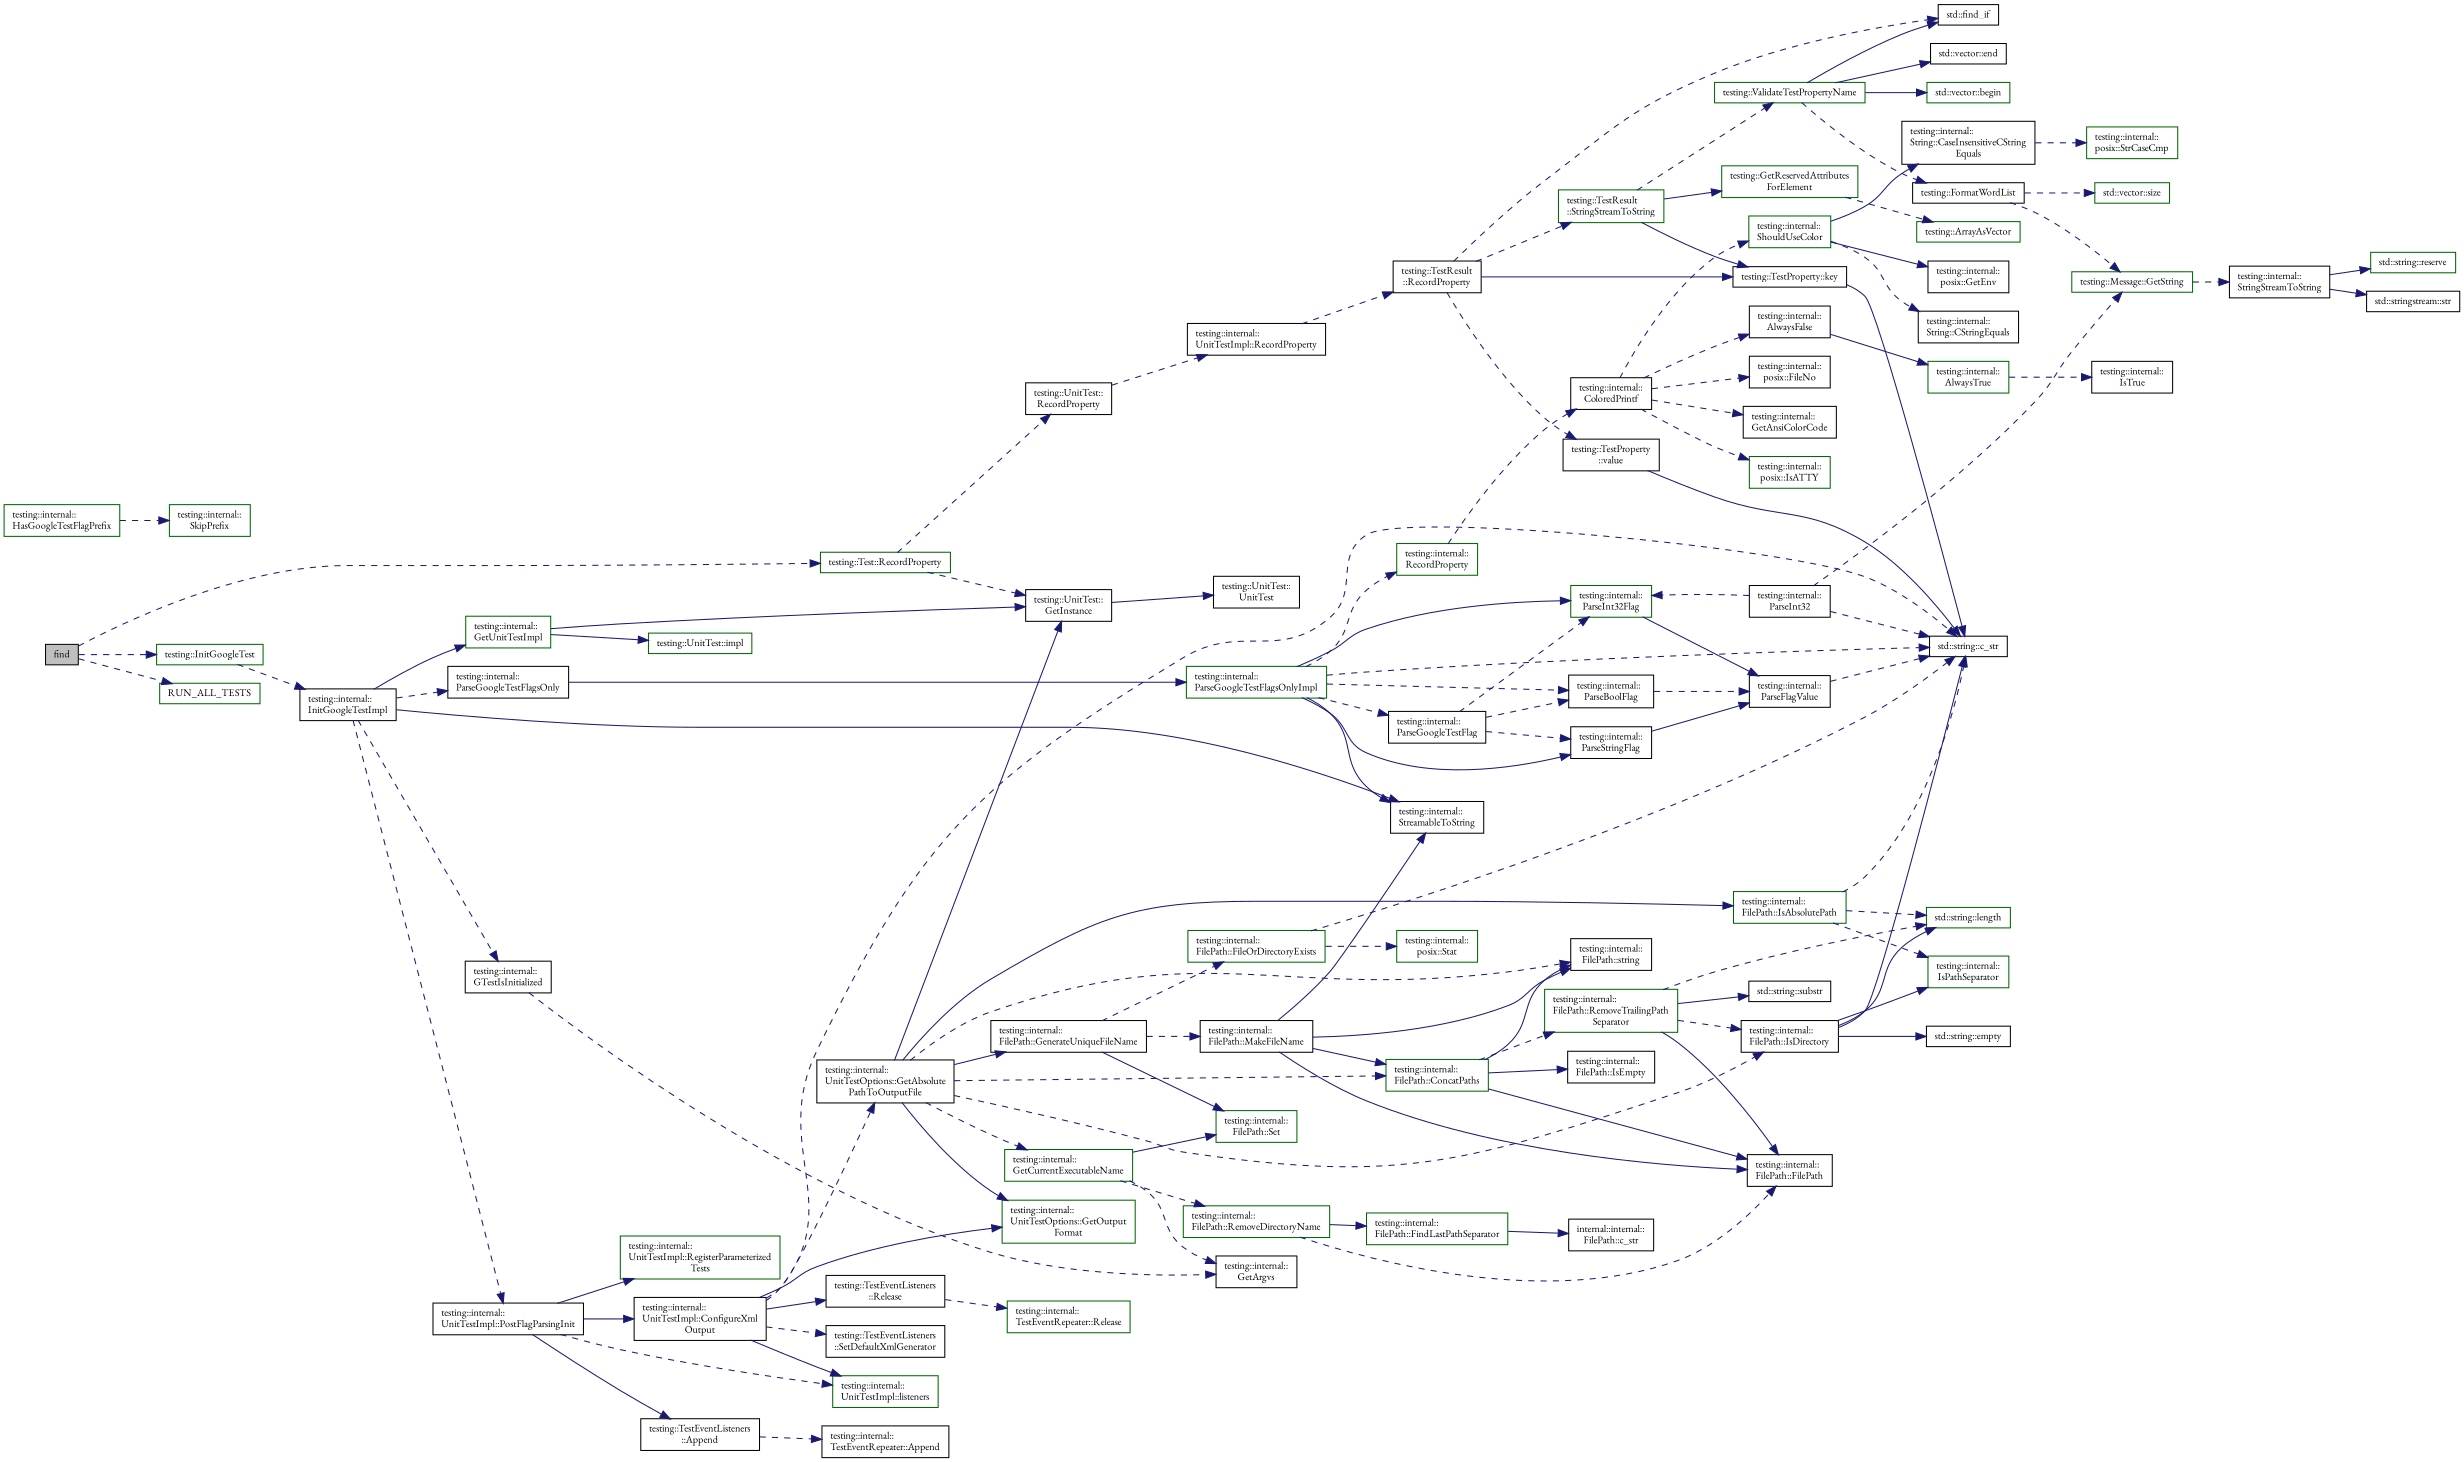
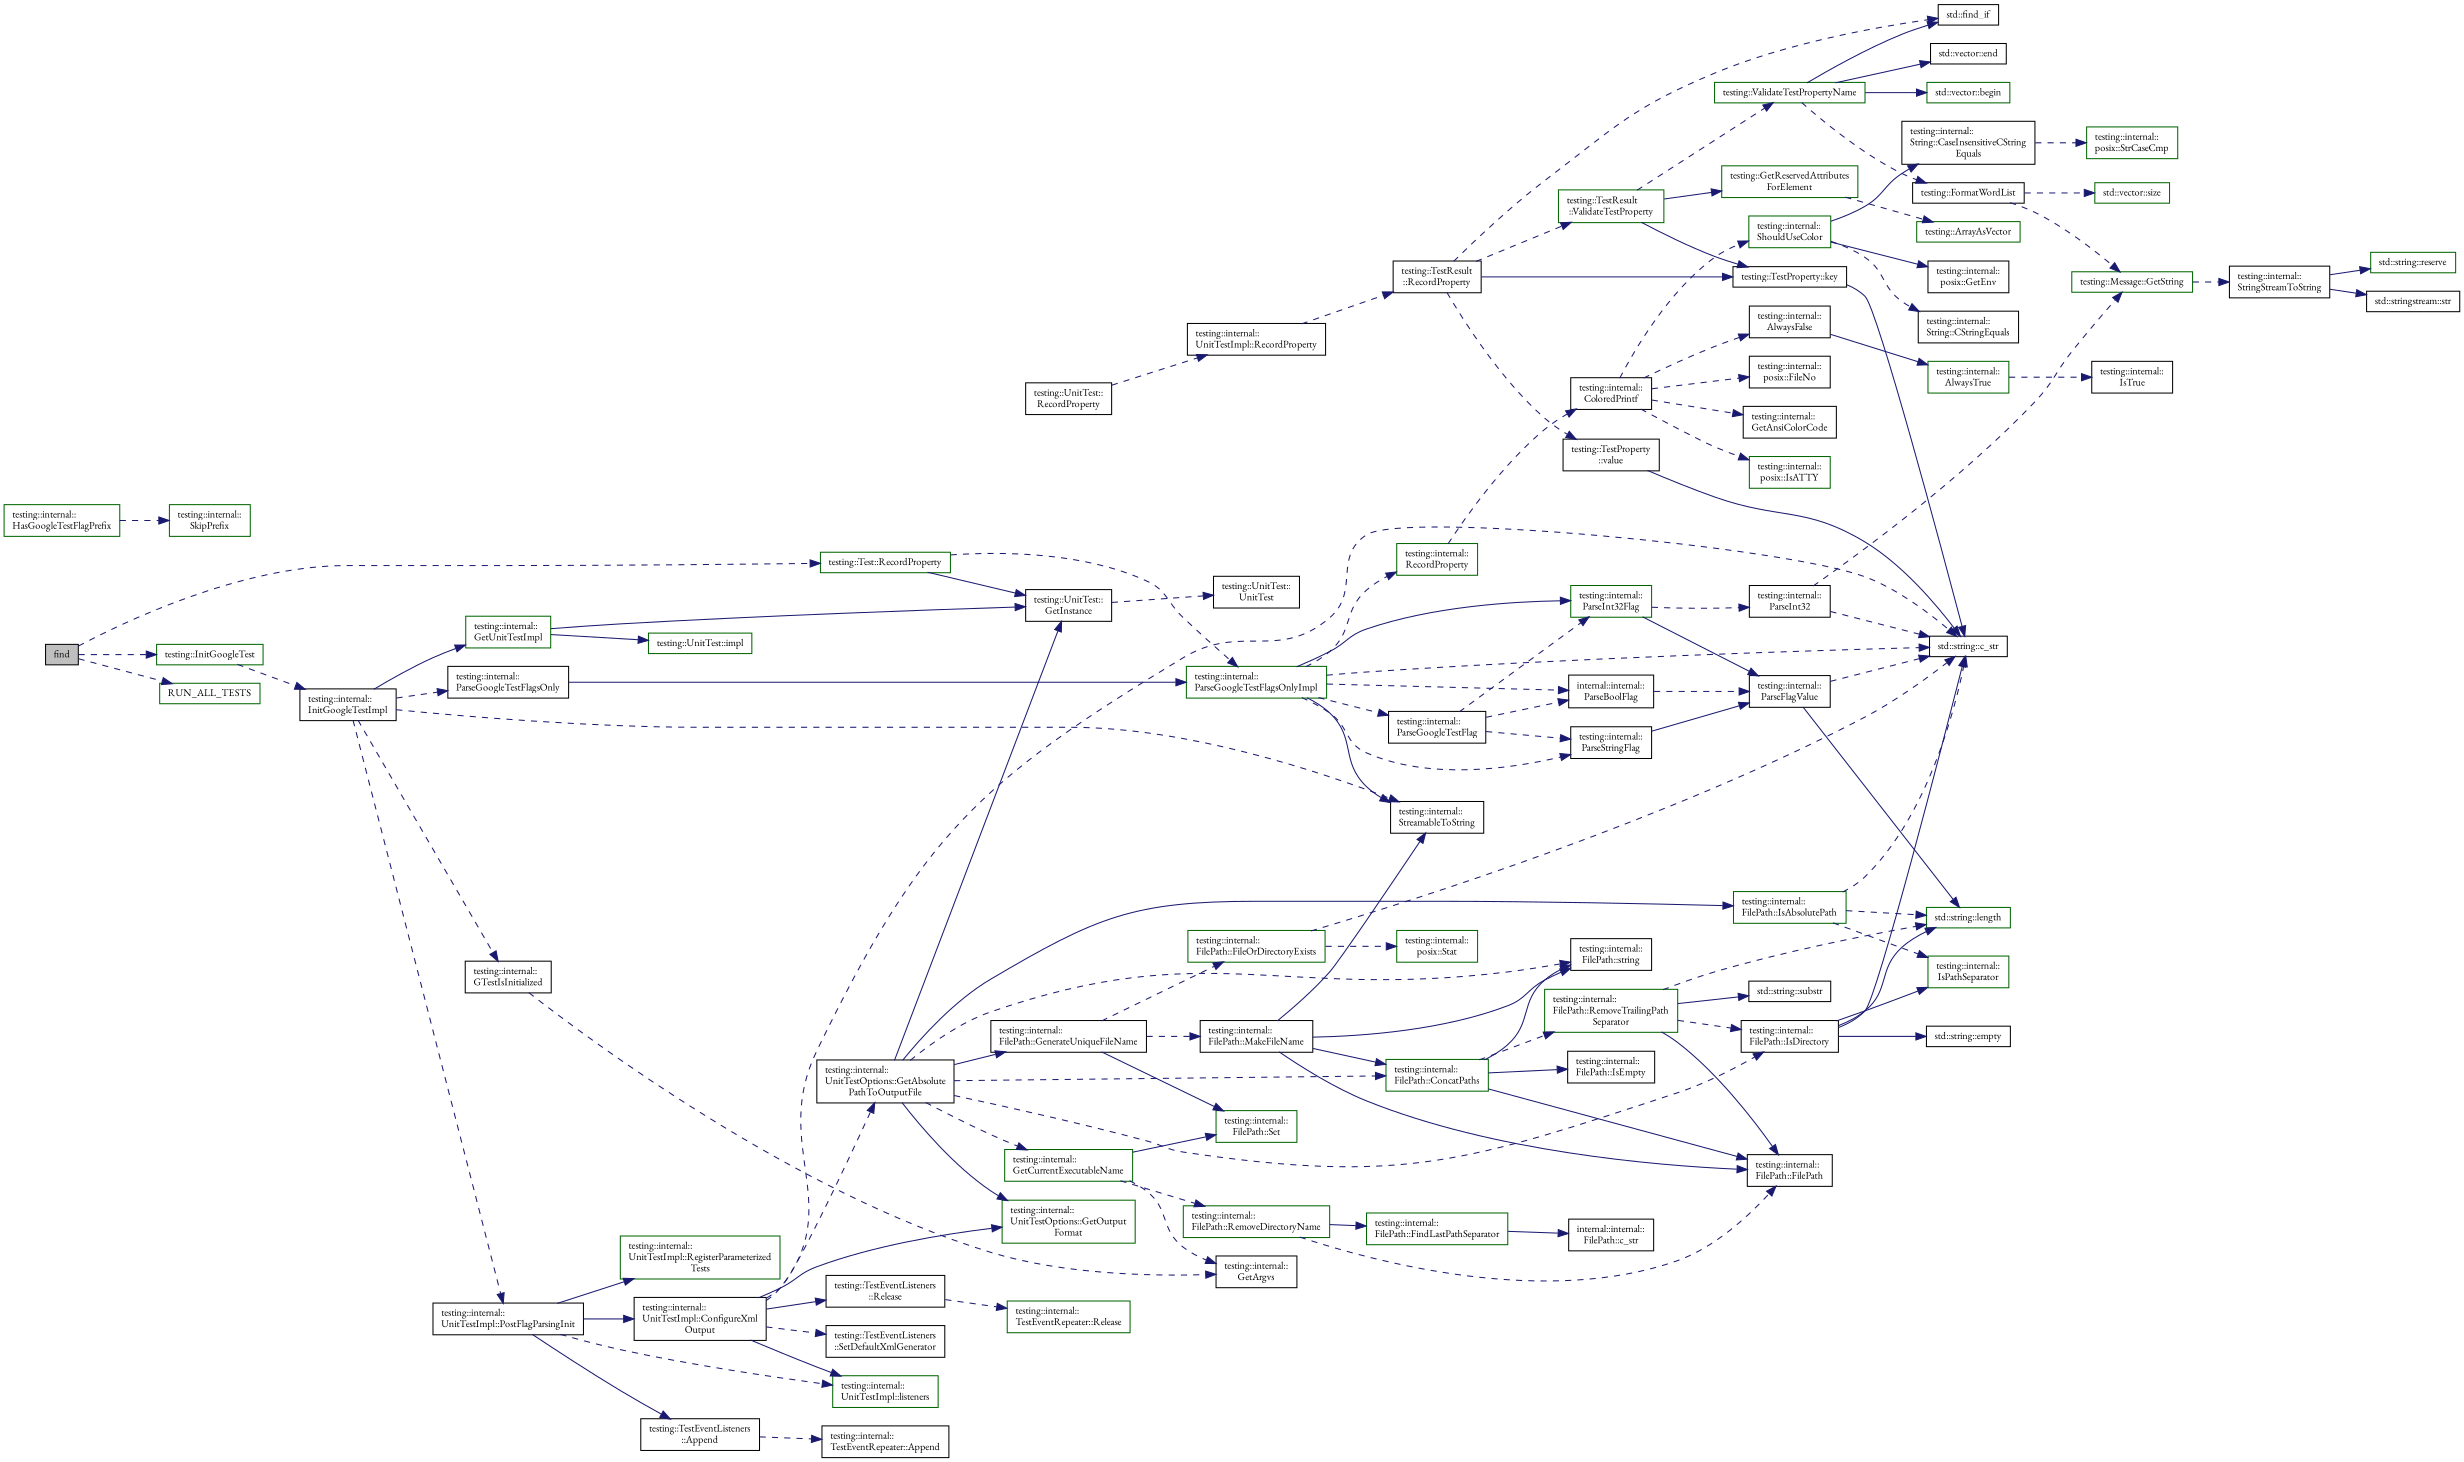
  digraph {
    fontname="EB Garamond"
    rankdir=LR
    node [color=black fontname="EB Garamond" fontsize=10 shape=record]
    edge [color=midnightblue fontname="EB Garamond" fontsize=10 labelfontname=Helvetica labelfontsize=10 style=dashed]
    n1 [fillcolor=grey75 fontcolor=black height=0.2 label=find style=filled width=0.4]
    n2 [color=darkgreen height=0.2 label="testing::InitGoogleTest" width=0.4]
    n3 [color=darkgreen height=0.2 label="testing::Test::RecordProperty" width=0.4]
    n4 [color=darkgreen height=0.2 label=RUN_ALL_TESTS width=0.4]
    n5 [height=0.2 label="testing::internal::\lInitGoogleTestImpl" width=0.4]
    n6 [height=0.2 label="testing::UnitTest::\lGetInstance" width=0.4]
    n7 [height=0.2 label="testing::UnitTest::\lRecordProperty" width=0.4]
    n8 [color=darkgreen height=0.2 label="testing::internal::\lGetUnitTestImpl" width=0.4]
    n9 [height=0.2 label="testing::internal::\lGTestIsInitialized" width=0.4]
    n10 [height=0.2 label="testing::internal::\lParseGoogleTestFlagsOnly" width=0.4]
    n11 [height=0.2 label="testing::internal::\lStreamableToString" width=0.4]
    n12 [height=0.2 label="testing::internal::\lUnitTestImpl::PostFlagParsingInit" width=0.4]
    n13 [color=darkgreen height=0.2 label="testing::UnitTest::impl" width=0.4]
    n14 [height=0.2 label="testing::internal::\lGetArgvs" width=0.4]
    n15 [color=darkgreen height=0.2 label="testing::internal::\lParseGoogleTestFlagsOnlyImpl" width=0.4]
    n16 [height=0.2 label="testing::TestEventListeners\l::Append" width=0.4]
    n17 [height=0.2 label="testing::internal::\lUnitTestImpl::ConfigureXml\lOutput" width=0.4]
    n18 [color=darkgreen height=0.2 label="testing::internal::\lUnitTestImpl::listeners" width=0.4]
    n19 [color=darkgreen height=0.2 label="testing::internal::\lUnitTestImpl::RegisterParameterized\lTests" width=0.4]
    n20 [height=0.2 label="testing::UnitTest::\lUnitTest" width=0.4]
    n21 [height=0.2 label="std::string::c_str" width=0.4]
-   n22 [height=0.2 label="testing::internal::\lParseBoolFlag" width=0.4]
+   n22 [height=0.2 label="internal::internal::\lParseBoolFlag" width=0.4]
    n23 [height=0.2 label="testing::internal::\lParseGoogleTestFlag" width=0.4]
    n24 [color=darkgreen height=0.2 label="testing::internal::\lParseInt32Flag" width=0.4]
    n25 [height=0.2 label="testing::internal::\lParseStringFlag" width=0.4]
    n26 [color=darkgreen height=0.2 label="testing::internal::\lRecordProperty" width=0.4]
    n27 [color=darkgreen height=0.2 label="testing::internal::\lHasGoogleTestFlagPrefix" width=0.4]
    n28 [color=darkgreen height=0.2 label="testing::internal::\lSkipPrefix" width=0.4]
    n29 [height=0.2 label="testing::internal::\lParseFlagValue" width=0.4]
    n30 [height=0.2 label="testing::internal::\lParseInt32" width=0.4]
    n31 [height=0.2 label="testing::internal::\lColoredPrintf" width=0.4]
    n32 [color=darkgreen height=0.2 label="std::string::length" width=0.4]
    n33 [color=darkgreen height=0.2 label="testing::Message::GetString" width=0.4]
    n34 [height=0.2 label="testing::internal::\lStringStreamToString" width=0.4]
    n35 [color=darkgreen height=0.2 label="std::string::reserve" width=0.4]
    n36 [height=0.2 label="std::stringstream::str" width=0.4]
    n37 [height=0.2 label="testing::internal::\lAlwaysFalse" width=0.4]
    n38 [height=0.2 label="testing::internal::\lposix::FileNo" width=0.4]
    n39 [height=0.2 label="testing::internal::\lGetAnsiColorCode" width=0.4]
    n40 [color=darkgreen height=0.2 label="testing::internal::\lposix::IsATTY" width=0.4]
    n41 [color=darkgreen height=0.2 label="testing::internal::\lShouldUseColor" width=0.4]
    n42 [color=darkgreen height=0.2 label="testing::internal::\lAlwaysTrue" width=0.4]
    n43 [height=0.2 label="testing::internal::\lString::CaseInsensitiveCString\lEquals" width=0.4]
    n44 [height=0.2 label="testing::internal::\lString::CStringEquals" width=0.4]
    n45 [height=0.2 label="testing::internal::\lposix::GetEnv" width=0.4]
    n46 [height=0.2 label="testing::internal::\lIsTrue" width=0.4]
    n47 [color=darkgreen height=0.2 label="testing::internal::\lposix::StrCaseCmp" width=0.4]
    n48 [height=0.2 label="testing::internal::\lTestEventRepeater::Append" width=0.4]
    n49 [height=0.2 label="testing::internal::\lUnitTestOptions::GetAbsolute\lPathToOutputFile" width=0.4]
    n50 [color=darkgreen height=0.2 label="testing::internal::\lUnitTestOptions::GetOutput\lFormat" width=0.4]
    n51 [height=0.2 label="testing::TestEventListeners\l::SetDefaultXmlGenerator" width=0.4]
    n52 [height=0.2 label="testing::TestEventListeners\l::Release" width=0.4]
    n53 [color=darkgreen height=0.2 label="testing::internal::\lFilePath::ConcatPaths" width=0.4]
    n54 [height=0.2 label="testing::internal::\lFilePath::IsDirectory" width=0.4]
    n55 [height=0.2 label="testing::internal::\lFilePath::string" width=0.4]
    n56 [height=0.2 label="testing::internal::\lFilePath::GenerateUniqueFileName" width=0.4]
    n57 [color=darkgreen height=0.2 label="testing::internal::\lGetCurrentExecutableName" width=0.4]
    n58 [color=darkgreen height=0.2 label="testing::internal::\lFilePath::IsAbsolutePath" width=0.4]
    n59 [height=0.2 label="testing::internal::\lFilePath::FilePath" width=0.4]
    n60 [height=0.2 label="testing::internal::\lFilePath::IsEmpty" width=0.4]
    n61 [color=darkgreen height=0.2 label="testing::internal::\lFilePath::RemoveTrailingPath\lSeparator" width=0.4]
    n62 [height=0.2 label="std::string::empty" width=0.4]
    n63 [color=darkgreen height=0.2 label="testing::internal::\lIsPathSeparator" width=0.4]
    n64 [color=darkgreen height=0.2 label="testing::internal::\lFilePath::FileOrDirectoryExists" width=0.4]
    n65 [height=0.2 label="testing::internal::\lFilePath::MakeFileName" width=0.4]
    n66 [color=darkgreen height=0.2 label="testing::internal::\lFilePath::Set" width=0.4]
    n67 [color=darkgreen height=0.2 label="testing::internal::\lFilePath::RemoveDirectoryName" width=0.4]
    n68 [height=0.2 label="std::string::substr" width=0.4]
    n69 [color=darkgreen height=0.2 label="testing::internal::\lposix::Stat" width=0.4]
    n70 [color=darkgreen height=0.2 label="testing::internal::\lFilePath::FindLastPathSeparator" width=0.4]
    n71 [height=0.2 label="internal::internal::\lFilePath::c_str" width=0.4]
    n72 [color=darkgreen height=0.2 label="testing::internal::\lTestEventRepeater::Release" width=0.4]
    n73 [height=0.2 label="testing::internal::\lUnitTestImpl::RecordProperty" width=0.4]
    n74 [height=0.2 label="testing::TestResult\l::RecordProperty" width=0.4]
    n75 [height=0.2 label="std::find_if" width=0.4]
    n76 [height=0.2 label="testing::TestProperty::key" width=0.4]
-   n77 [color=darkgreen height=0.2 label="testing::TestResult\l::StringStreamToString" width=0.4]
+   n77 [color=darkgreen height=0.2 label="testing::TestResult\l::ValidateTestProperty" width=0.4]
    n78 [height=0.2 label="testing::TestProperty\l::value" width=0.4]
    n79 [color=darkgreen height=0.2 label="testing::GetReservedAttributes\lForElement" width=0.4]
    n80 [color=darkgreen height=0.2 label="testing::ValidateTestPropertyName" width=0.4]
    n81 [color=darkgreen height=0.2 label="testing::ArrayAsVector" width=0.4]
    n82 [color=darkgreen height=0.2 label="std::vector::begin" width=0.4]
    n83 [height=0.2 label="std::vector::end" width=0.4]
    n84 [height=0.2 label="testing::FormatWordList" width=0.4]
    n85 [color=darkgreen height=0.2 label="std::vector::size" width=0.4]
    n1 -> n2
    n1 -> n3
    n1 -> n4
    n2 -> n5
-   n3 -> n6
-   n3 -> n7
+   n3 -> n6 [style=solid]
+   n3 -> n15
    n5 -> n8 [style=solid]
    n5 -> n9
    n5 -> n10
-   n5 -> n11 [style=solid]
+   n5 -> n11
    n5 -> n12
-   n6 -> n20 [style=solid]
+   n6 -> n20
    n7 -> n73
    n8 -> n6 [style=solid]
    n8 -> n13 [style=solid]
    n9 -> n14
    n10 -> n15 [style=solid]
    n12 -> n16 [style=solid]
    n12 -> n17 [style=solid]
    n12 -> n18
    n12 -> n19 [style=solid]
    n15 -> n11 [style=solid]
    n15 -> n21
    n15 -> n22
    n15 -> n23
    n15 -> n24 [style=solid]
-   n15 -> n25 [style=solid]
+   n15 -> n25
    n15 -> n26
    n16 -> n48
    n17 -> n18 [style=solid]
    n17 -> n21
    n17 -> n49
    n17 -> n50 [style=solid]
    n17 -> n51
    n17 -> n52 [style=solid]
    n22 -> n29
    n23 -> n22
    n23 -> n24
    n23 -> n25
    n24 -> n29 [style=solid]
-   n30 -> n24
+   n24 -> n30
    n25 -> n29 [style=solid]
    n26 -> n31
    n27 -> n28
    n29 -> n21
+   n29 -> n32 [style=solid]
    n30 -> n21
    n30 -> n33
    n31 -> n37
    n31 -> n38
    n31 -> n39
    n31 -> n40
    n31 -> n41
    n33 -> n34
    n34 -> n35 [style=solid]
    n34 -> n36 [style=solid]
    n37 -> n42 [style=solid]
    n41 -> n43 [style=solid]
    n41 -> n44
    n41 -> n45 [style=solid]
    n42 -> n46
    n43 -> n47
    n49 -> n6 [style=solid]
    n49 -> n50 [style=solid]
    n49 -> n53
    n49 -> n54
    n49 -> n55
    n49 -> n56 [style=solid]
    n49 -> n57
    n49 -> n58 [style=solid]
    n52 -> n72
    n53 -> n55 [style=solid]
    n53 -> n59 [style=solid]
    n53 -> n60 [style=solid]
    n53 -> n61
    n54 -> n21 [style=solid]
    n54 -> n32 [style=solid]
    n54 -> n62 [style=solid]
    n54 -> n63 [style=solid]
    n56 -> n64
    n56 -> n65
    n56 -> n66 [style=solid]
    n57 -> n14
    n57 -> n66 [style=solid]
    n57 -> n67
    n58 -> n21
    n58 -> n32
    n58 -> n63
    n61 -> n32
    n61 -> n54
    n61 -> n59 [style=solid]
    n61 -> n68 [style=solid]
    n64 -> n21
    n64 -> n69
    n65 -> n11 [style=solid]
    n65 -> n53 [style=solid]
    n65 -> n55 [style=solid]
    n65 -> n59 [style=solid]
    n67 -> n59
    n67 -> n70 [style=solid]
    n70 -> n71 [style=solid]
    n73 -> n74
    n74 -> n75
    n74 -> n76 [style=solid]
    n74 -> n77
    n74 -> n78
    n76 -> n21 [style=solid]
    n77 -> n76 [style=solid]
    n77 -> n79 [style=solid]
    n77 -> n80
    n78 -> n21 [style=solid]
    n79 -> n81
    n80 -> n75 [style=solid]
    n80 -> n82 [style=solid]
    n80 -> n83 [style=solid]
    n80 -> n84
    n84 -> n33
    n84 -> n85
  }
